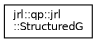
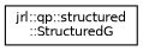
  digraph {
    rankdir=LR
-   n1 [color=black fillcolor=white fontname=Helvetica fontsize=10 height=0.2 label="jrl::qp::jrl\l::StructuredG" shape=record style=filled width=0.4]
+   n1 [color=black fillcolor=white fontname=Helvetica fontsize=10 height=0.2 label="jrl::qp::structured\l::StructuredG" shape=record style=filled width=0.4]
  }
